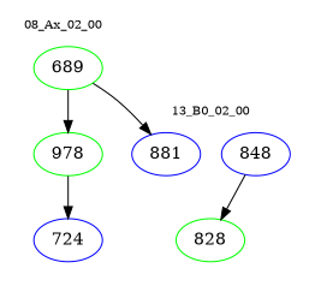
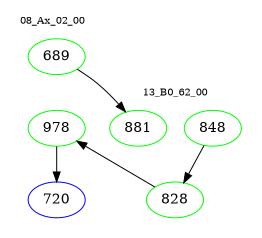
  digraph {
    node [color=green]
    edge [color=black]
    n1 [label=689]
    n2 [label=978]
-   n3 [color=blue label=724]
-   n4 [color=blue label=848]
+   n3 [color=blue label=720]
+   n4 [label=848]
    n5 [label=828]
-   n6 [color=blue label=881]
+   n6 [label=881]
    subgraph cluster_1 {
      color=white
      fontsize=10
      label="08_Ax_02_00"
      n1
      n2
      n3
    }
    subgraph cluster_2 {
      color=white
      fontsize=10
-     label="13_B0_02_00"
+     label="13_B0_62_00"
      n4
      n5
      n6
    }
-   n1 -> n2
+   n5 -> n2
    n1 -> n6
    n2 -> n3
    n4 -> n5
  }
